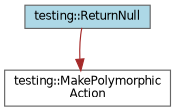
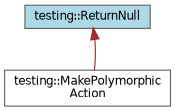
  digraph {
    rankdir=TB
    node [color=gray40 fontname=Helvetica fontsize=10 shape=record style=filled]
    n1 [fillcolor=lightblue fontcolor=black height=0.2 label="testing::ReturnNull" width=0.4]
    n2 [height=0.2 label="testing::MakePolymorphic\lAction" width=0.4 fillcolor=white]
-   n1 -> n2 [color=brown fontname=Helvetica fontsize=10 labelfontname=Helvetica labelfontsize=10 style=solid arrowhead=normal]
+   n2 -> n1 [color=brown fontname=Helvetica fontsize=10 labelfontname=Helvetica labelfontsize=10 style=solid arrowhead=normal]
  }
